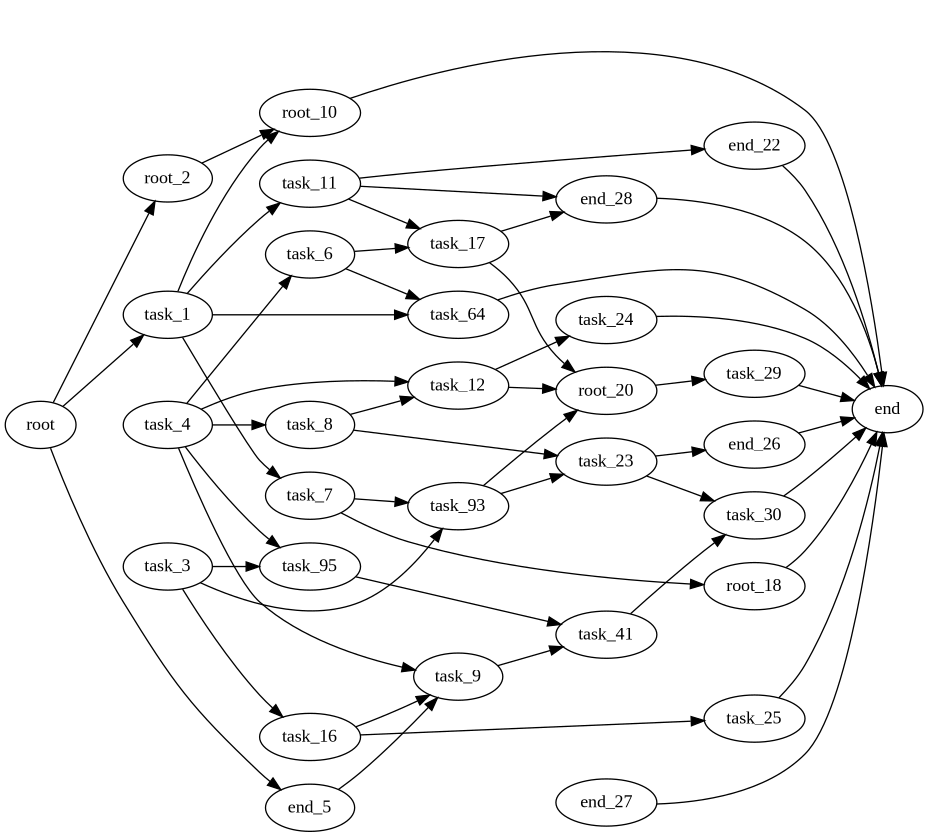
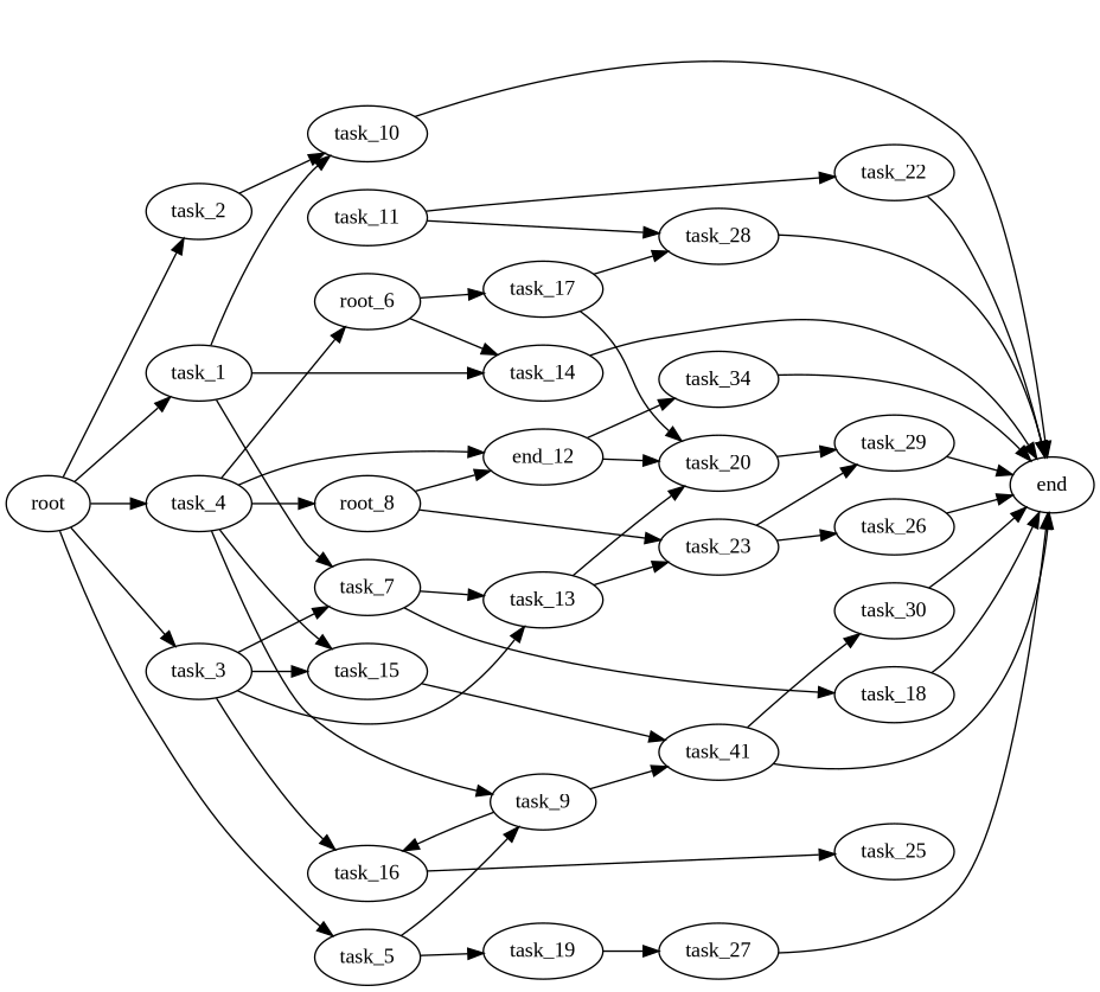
  digraph {
    fontname="Liberation Serif"
    rankdir=LR
    node [fontname="Liberation Serif"]
    edge [fontname="Liberation Serif"]
    root
    task_1
-   task_2 [label=root_2]
+   task_2
    task_3
    task_4
-   task_5 [label=end_5]
+   task_5
    task_7
-   task_10 [label=root_10]
+   task_10
    task_11
-   task_14 [label=task_64]
-   task_13 [label=task_93]
-   task_15 [label=task_95]
+   task_14
+   task_13
+   task_15
    task_16
-   task_6
-   task_8
+   task_6 [label=root_6]
+   task_8 [label=root_8]
    task_9
-   task_12
-   task_18 [label=root_18]
+   task_12 [label=end_12]
+   task_19
+   task_18
    end
    task_17
-   task_22 [label=end_22]
-   task_28 [label=end_28]
+   task_22
+   task_28
    task_23
-   task_20 [label=root_20]
+   task_20
    n26 [label=task_41]
    task_25
-   task_24
-   task_27 [label=end_27]
+   task_24 [label=task_34]
+   task_27
    task_30
-   task_26 [label=end_26]
+   task_26
    task_29
    root -> task_1
    root -> task_2
+   root -> task_3
+   root -> task_4
    root -> task_5
    task_1 -> task_7
    task_1 -> task_10
-   task_1 -> task_11
    task_1 -> task_14
    task_2 -> task_10
+   task_3 -> task_7
    task_3 -> task_13
    task_3 -> task_15
    task_3 -> task_16
    task_4 -> task_15
    task_4 -> task_6
    task_4 -> task_8
    task_4 -> task_9
    task_4 -> task_12
    task_5 -> task_9
+   task_5 -> task_19
    task_7 -> task_13
    task_7 -> task_18
    task_10 -> end
-   task_11 -> task_17
    task_11 -> task_22
    task_11 -> task_28
    task_14 -> end
    task_13 -> task_23
    task_13 -> task_20
    task_15 -> n26
    task_16 -> task_25
    task_6 -> task_14
    task_6 -> task_17
    task_8 -> task_12
    task_8 -> task_23
-   task_16 -> task_9
+   task_9 -> task_16
    task_9 -> n26
    task_12 -> task_20
    task_12 -> task_24
+   task_19 -> task_27
    task_18 -> end
    task_17 -> task_28
    task_17 -> task_20
    task_22 -> end
    task_28 -> end
-   task_23 -> task_30
+   task_23 -> task_29
    task_23 -> task_26
    task_20 -> task_29
    n26 -> task_30
-   task_25 -> end
+   n26 -> end
    task_24 -> end
    task_27 -> end
    task_30 -> end
    task_26 -> end
    task_29 -> end
  }
